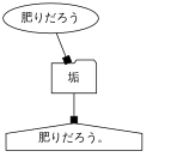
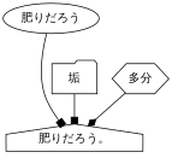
  digraph {
    fontname=Roboto
    node [fontname=Roboto]
    edge [arrowhead=box fontname=Roboto]
    n1 [label="肥りだろう" shape=ellipse]
    n2 [label="肥りだろう。" shape=house]
+   n3 [label="多分" shape=hexagon]
    n4 [label="垢" shape=folder]
-   n1 -> n4
+   n1 -> n2
+   n3 -> n2 [arrowhead=diamond]
    n4 -> n2
  }
